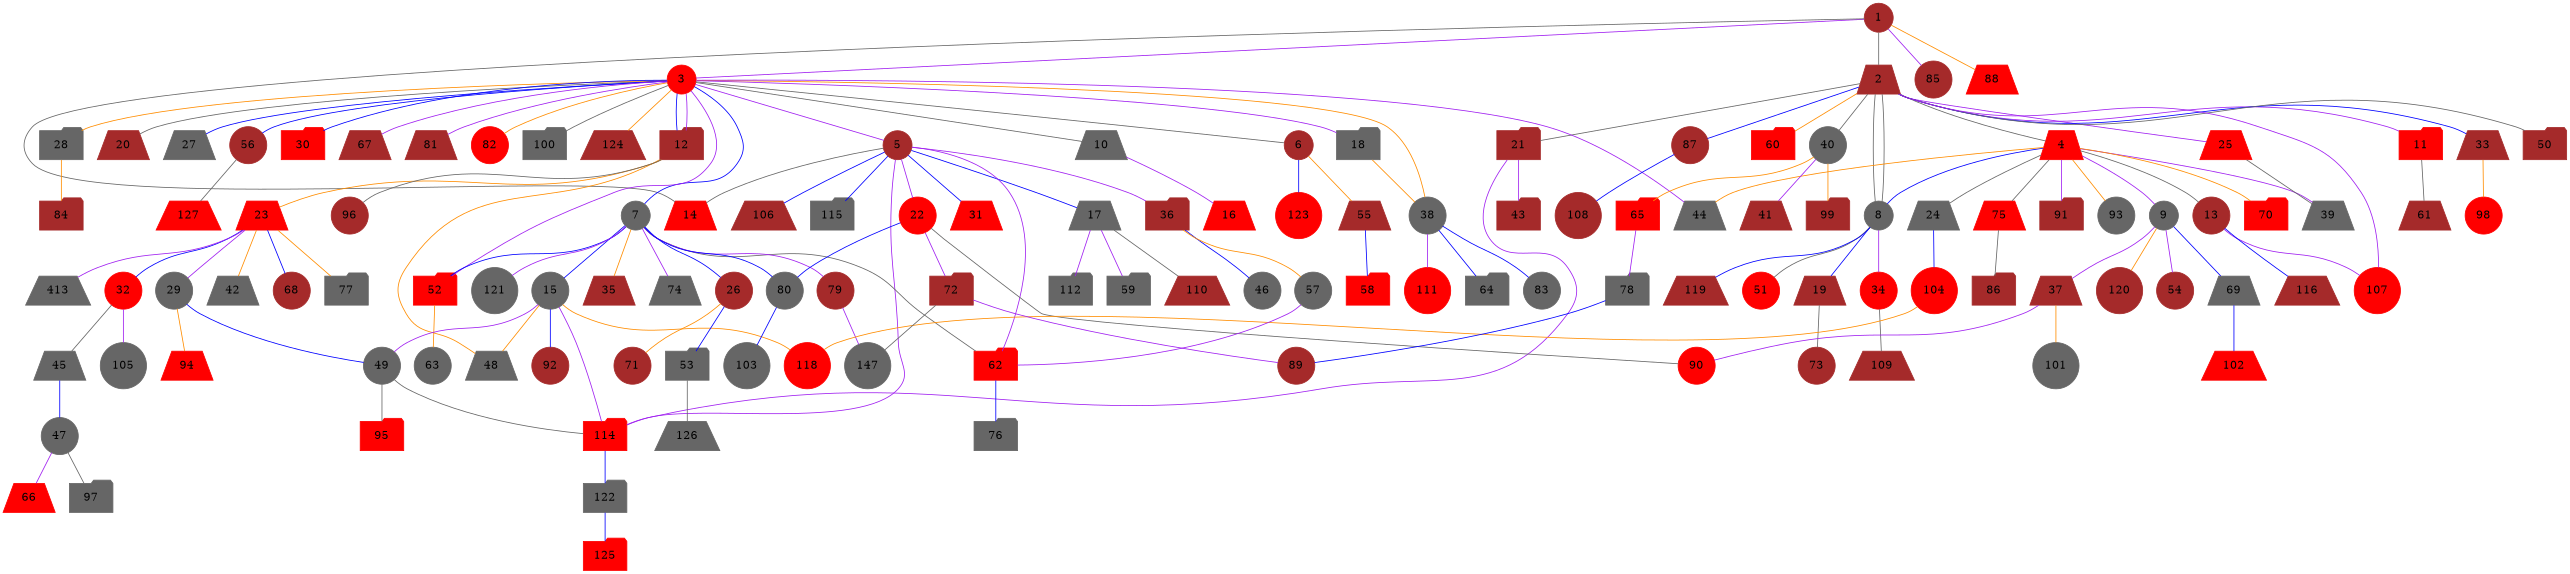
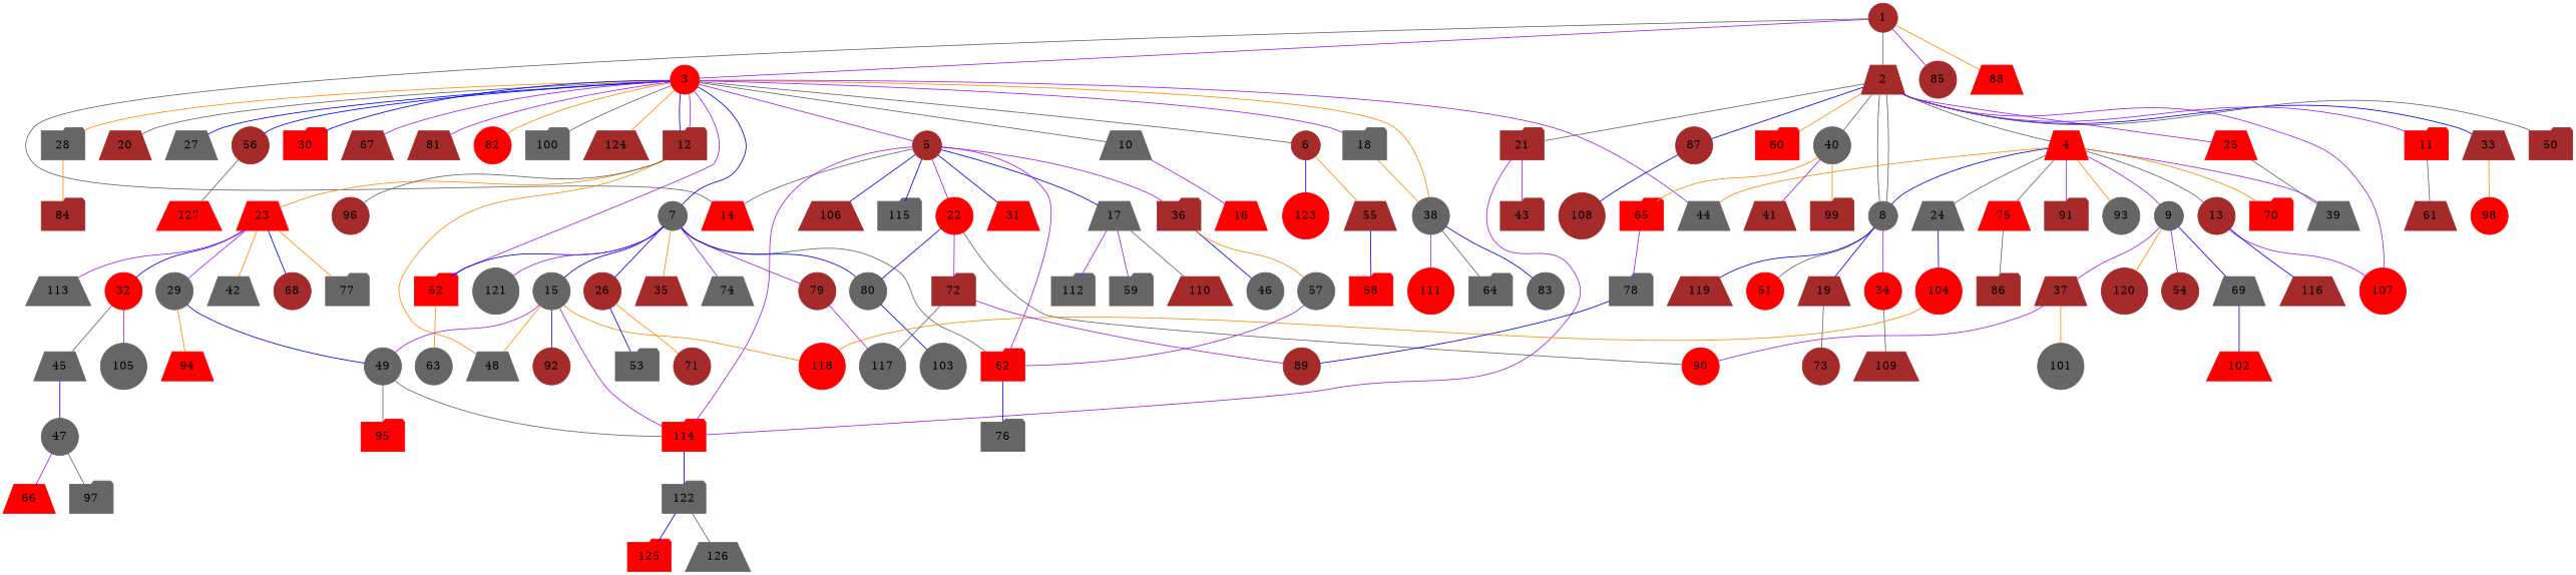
  graph {
    node [color=gray40 shape=circle style=filled]
    edge [color=purple]
    1 [color=brown]
    2 [color=brown shape=trapezium]
    3 [color=red]
    14 [color=red shape=trapezium]
    85 [color=brown]
    88 [color=red shape=trapezium]
    4 [color=red shape=trapezium]
    8
    11 [color=red shape=folder]
    21 [color=brown shape=folder]
    25 [color=red shape=trapezium]
    33 [color=brown shape=trapezium]
    40
    50 [color=brown shape=folder]
    60 [color=red shape=folder]
    87 [color=brown]
    107 [color=red]
    5 [color=brown]
    6 [color=brown]
    7
    10 [shape=trapezium]
    12 [color=brown shape=folder]
    18 [shape=folder]
    20 [color=brown shape=trapezium]
    27 [shape=trapezium]
    28 [shape=folder]
    30 [color=red shape=folder]
    38
    44 [shape=trapezium]
    52 [color=red shape=folder]
    56 [color=brown]
    67 [color=brown shape=trapezium]
    81 [color=brown shape=trapezium]
    82 [color=red]
    100 [shape=folder]
    124 [color=brown shape=trapezium]
    9
    13 [color=brown]
    24 [shape=trapezium]
    39 [shape=trapezium]
    70 [color=red shape=folder]
    75 [color=red shape=trapezium]
    91 [color=brown shape=folder]
    93
    19 [color=brown shape=trapezium]
    34 [color=red]
    51 [color=red]
    119 [color=brown shape=trapezium]
    61 [color=brown shape=trapezium]
    114 [color=red shape=folder]
    43 [color=brown shape=folder]
    98 [color=red]
    41 [color=brown shape=trapezium]
    65 [color=red shape=folder]
    99 [color=brown shape=folder]
    108 [color=brown]
    17 [shape=trapezium]
    22 [color=red]
    31 [color=red shape=trapezium]
    36 [color=brown shape=folder]
    62 [color=red shape=folder]
    106 [color=brown shape=trapezium]
    115 [shape=folder]
    55 [color=brown shape=trapezium]
    123 [color=red]
    15
    26 [color=brown]
    35 [color=brown shape=trapezium]
    74 [shape=trapezium]
    79 [color=brown]
    80
    121
    16 [color=red shape=trapezium]
    23 [color=red shape=trapezium]
    48 [shape=trapezium]
    96 [color=brown]
    84 [color=brown shape=folder]
    64 [shape=folder]
    83
    111 [color=red]
    63
    127 [color=red shape=trapezium]
    37 [color=brown shape=trapezium]
    54 [color=brown]
    69 [shape=trapezium]
    120 [color=brown]
    116 [color=brown shape=trapezium]
    104 [color=red]
    86 [color=brown shape=folder]
    59 [shape=folder]
    110 [color=brown shape=trapezium]
    112 [shape=folder]
    72 [color=brown shape=folder]
    90 [color=red]
    46
    57
    76 [shape=folder]
    122 [shape=folder]
    58 [color=red shape=folder]
    49
    92 [color=brown]
    118 [color=red]
    53 [shape=folder]
    71 [color=brown]
-   117 [label=147]
+   117
    103
    73 [color=brown]
    109 [color=brown shape=trapezium]
    101
    102 [color=red shape=trapezium]
    29
    32 [color=red]
    42 [shape=trapezium]
    68 [color=brown]
    77 [shape=folder]
-   113 [shape=trapezium label=413]
+   113 [shape=trapezium]
    95 [color=red shape=folder]
    89 [color=brown]
    94 [color=red shape=trapezium]
    45 [shape=trapezium]
    105
    47
    78 [shape=folder]
    66 [color=red shape=trapezium]
    97 [shape=folder]
    125 [color=red shape=folder]
    126 [shape=trapezium]
    1 -- 2 [color=gray40]
    1 -- 3
    1 -- 14 [color=gray40]
    1 -- 85
    1 -- 88 [color=darkorange]
    2 -- 4 [color=gray40]
    2 -- 8 [color=gray40]
    2 -- 8 [color=gray40]
    2 -- 11
    2 -- 21 [color=gray40]
    2 -- 25
    2 -- 33 [color=blue]
    2 -- 40 [color=gray40]
    2 -- 50 [color=gray40]
    2 -- 60 [color=darkorange]
    2 -- 87 [color=blue]
    2 -- 107
    3 -- 5
    3 -- 6 [color=gray40]
    3 -- 7 [color=blue]
    3 -- 10 [color=gray40]
    3 -- 12 [color=blue]
    3 -- 12
    3 -- 18
    3 -- 20 [color=gray40]
    3 -- 27 [color=blue]
    3 -- 28 [color=darkorange]
    3 -- 30 [color=blue]
    3 -- 38 [color=darkorange]
    3 -- 44
    3 -- 52
    3 -- 56 [color=blue]
    3 -- 67
    3 -- 81
    3 -- 82 [color=darkorange]
    3 -- 100 [color=gray40]
    3 -- 124 [color=darkorange]
    4 -- 8 [color=blue]
    4 -- 44 [color=darkorange]
    4 -- 9
    4 -- 13 [color=gray40]
    4 -- 24 [color=gray40]
    4 -- 39
    4 -- 70 [color=darkorange]
    4 -- 75 [color=gray40]
    4 -- 91
    4 -- 93 [color=darkorange]
    8 -- 19 [color=blue]
    8 -- 34
    8 -- 51 [color=gray40]
    8 -- 119 [color=blue]
    11 -- 61 [color=gray40]
    21 -- 114
    21 -- 43
    25 -- 39 [color=gray40]
    33 -- 98 [color=darkorange]
    40 -- 41
    40 -- 65 [color=darkorange]
    40 -- 99 [color=darkorange]
    87 -- 108 [color=blue]
    5 -- 14 [color=gray40]
    5 -- 114
    5 -- 17 [color=blue]
    5 -- 22
    5 -- 31 [color=blue]
    5 -- 36
    5 -- 62
    5 -- 106 [color=blue]
    5 -- 115 [color=blue]
    6 -- 55 [color=darkorange]
    6 -- 123 [color=blue]
    7 -- 52 [color=blue]
    7 -- 62 [color=gray40]
    7 -- 15 [color=blue]
    7 -- 26 [color=blue]
    7 -- 35 [color=darkorange]
    7 -- 74
    7 -- 79
    7 -- 80 [color=blue]
    7 -- 121
    10 -- 16
    12 -- 23 [color=darkorange]
    12 -- 48 [color=darkorange]
    12 -- 96 [color=gray40]
    18 -- 38 [color=darkorange]
    28 -- 84 [color=darkorange]
-   38 -- 64 [color=blue]
+   38 -- 64 [color=gray40]
    38 -- 83 [color=blue]
    38 -- 111
    52 -- 63 [color=darkorange]
    56 -- 127 [color=gray40]
    9 -- 37
    9 -- 54
    9 -- 69 [color=blue]
    9 -- 120 [color=darkorange]
    13 -- 107
    13 -- 116 [color=blue]
    24 -- 104 [color=blue]
    75 -- 86 [color=gray40]
    19 -- 73 [color=gray40]
    34 -- 109 [color=gray40]
    114 -- 122 [color=blue]
    65 -- 78
    17 -- 59
    17 -- 110 [color=gray40]
    17 -- 112
    22 -- 80 [color=blue]
    22 -- 72
    22 -- 90 [color=gray40]
    36 -- 46 [color=blue]
    36 -- 57 [color=darkorange]
    62 -- 76 [color=blue]
    55 -- 58 [color=blue]
    15 -- 114
    15 -- 48 [color=darkorange]
    15 -- 49
    15 -- 92 [color=blue]
    15 -- 118 [color=darkorange]
    26 -- 53 [color=blue]
    26 -- 71 [color=darkorange]
    79 -- 117
    80 -- 103 [color=blue]
    23 -- 29
    23 -- 32 [color=blue]
    23 -- 42 [color=darkorange]
    23 -- 68 [color=blue]
    23 -- 77 [color=darkorange]
    23 -- 113
    37 -- 90
    37 -- 101 [color=darkorange]
    69 -- 102 [color=blue]
    104 -- 118 [color=darkorange]
    72 -- 117 [color=gray40]
    72 -- 89
    57 -- 62
    122 -- 125 [color=blue]
-   53 -- 126 [color=gray40]
+   122 -- 126 [color=gray40]
    49 -- 114 [color=gray40]
    49 -- 95 [color=gray40]
    29 -- 49 [color=blue]
    29 -- 94 [color=darkorange]
    32 -- 45 [color=gray40]
    32 -- 105
    45 -- 47 [color=blue]
    47 -- 66
    47 -- 97 [color=gray40]
    78 -- 89 [color=blue]
  }
